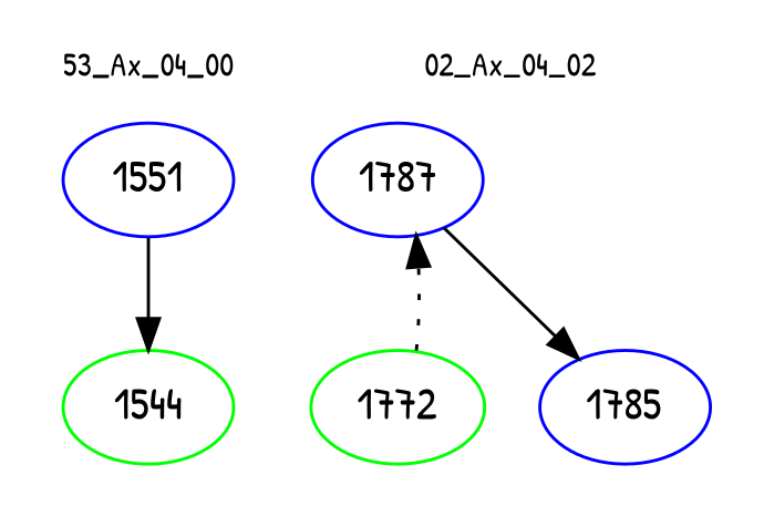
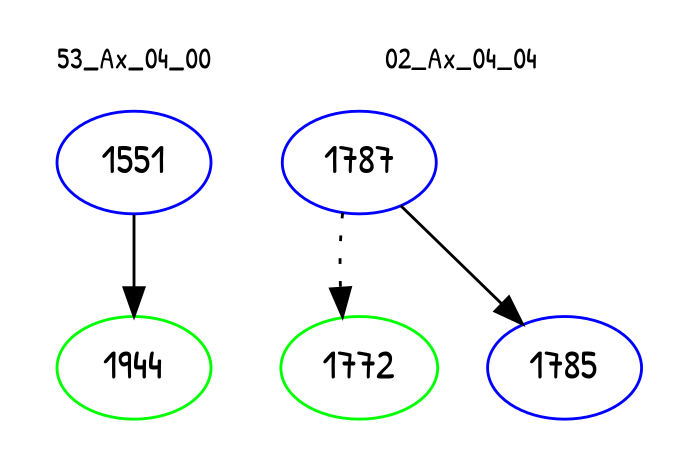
  digraph {
    fontname="Patrick Hand"
    node [color=blue fontname="Patrick Hand"]
    edge [color=black fontname="Patrick Hand" style=solid]
    n1 [label=1551]
-   n2 [color=green label=1544]
+   n2 [color=green label=1944]
    n3 [label=1787]
    n4 [color=green label=1772]
    n5 [label=1785]
    subgraph cluster_1 {
      color=white
      fontsize=10
      label="53_Ax_04_00"
      n1
      n2
    }
    subgraph cluster_2 {
      color=white
      fontsize=10
-     label="02_Ax_04_02"
+     label="02_Ax_04_04"
      n3
      n4
      n5
    }
    n1 -> n2
-   n4 -> n3 [style=dotted]
+   n3 -> n4 [style=dotted]
    n3 -> n5
  }
